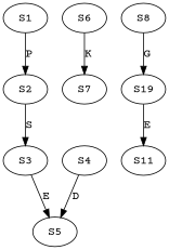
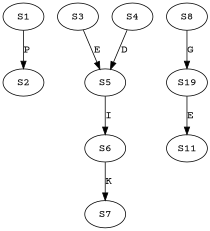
  strict digraph {
    fontname="Courier Prime"
    node [fontname="Courier Prime"]
    edge [fontname="Courier Prime"]
    S1
    S2
    S3
    S5
    S4
    S6
    S7
    n8 [label=S19]
    S8
    S11
    S1 -> S2 [label=P]
-   S2 -> S3 [label=S]
    S3 -> S5 [label=E]
+   S5 -> S6 [label=I]
    S4 -> S5 [label=D]
    S6 -> S7 [label=K]
    n8 -> S11 [label=E]
    S8 -> n8 [label=G]
  }
